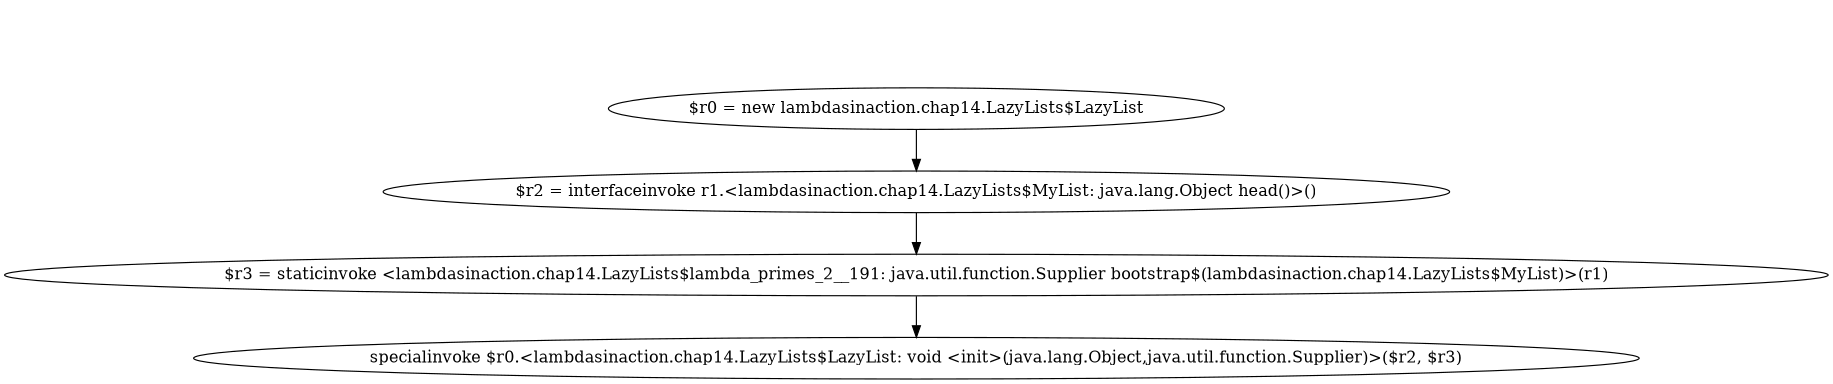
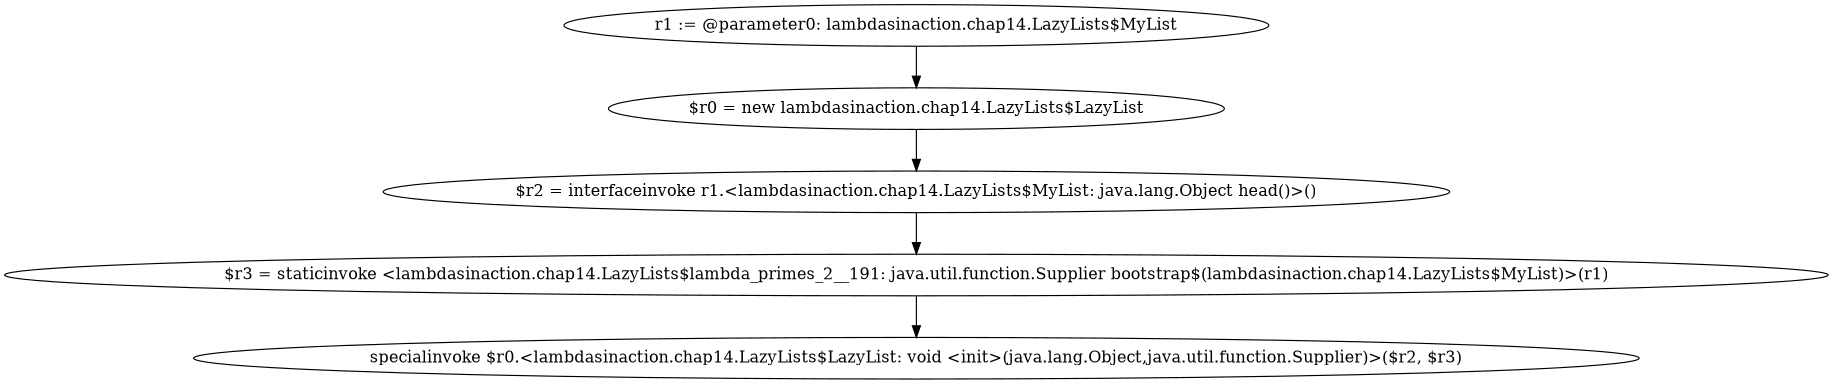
  digraph {
+   "r1 := @parameter0: lambdasinaction.chap14.LazyLists$MyList"
    "$r0 = new lambdasinaction.chap14.LazyLists$LazyList"
    "$r2 = interfaceinvoke r1.<lambdasinaction.chap14.LazyLists$MyList: java.lang.Object head()>()"
    "$r3 = staticinvoke <lambdasinaction.chap14.LazyLists$lambda_primes_2__191: java.util.function.Supplier bootstrap$(lambdasinaction.chap14.LazyLists$MyList)>(r1)"
    "specialinvoke $r0.<lambdasinaction.chap14.LazyLists$LazyList: void <init>(java.lang.Object,java.util.function.Supplier)>($r2, $r3)"
+   "r1 := @parameter0: lambdasinaction.chap14.LazyLists$MyList" -> "$r0 = new lambdasinaction.chap14.LazyLists$LazyList"
    "$r0 = new lambdasinaction.chap14.LazyLists$LazyList" -> "$r2 = interfaceinvoke r1.<lambdasinaction.chap14.LazyLists$MyList: java.lang.Object head()>()"
    "$r2 = interfaceinvoke r1.<lambdasinaction.chap14.LazyLists$MyList: java.lang.Object head()>()" -> "$r3 = staticinvoke <lambdasinaction.chap14.LazyLists$lambda_primes_2__191: java.util.function.Supplier bootstrap$(lambdasinaction.chap14.LazyLists$MyList)>(r1)"
    "$r3 = staticinvoke <lambdasinaction.chap14.LazyLists$lambda_primes_2__191: java.util.function.Supplier bootstrap$(lambdasinaction.chap14.LazyLists$MyList)>(r1)" -> "specialinvoke $r0.<lambdasinaction.chap14.LazyLists$LazyList: void <init>(java.lang.Object,java.util.function.Supplier)>($r2, $r3)"
  }
